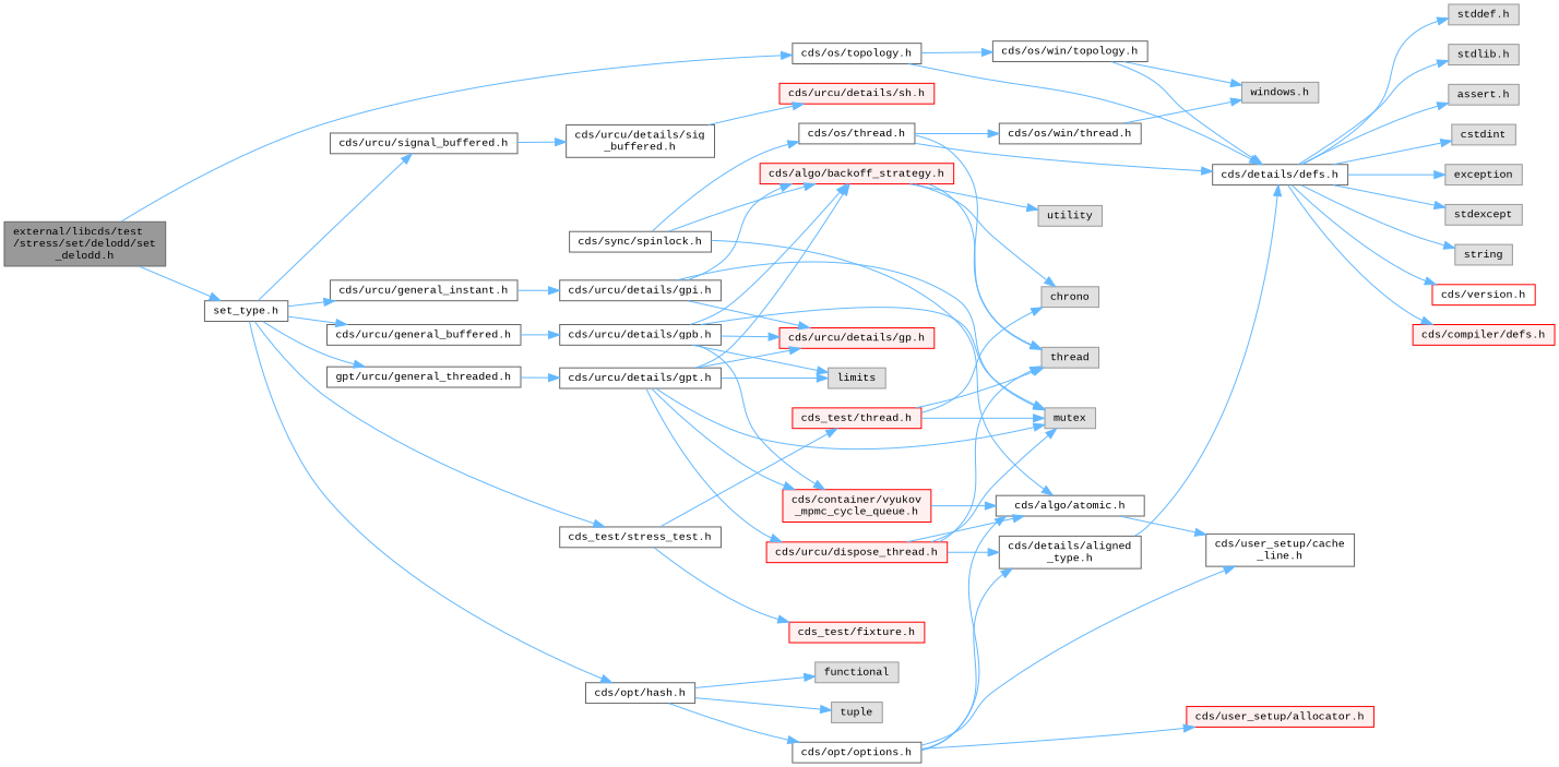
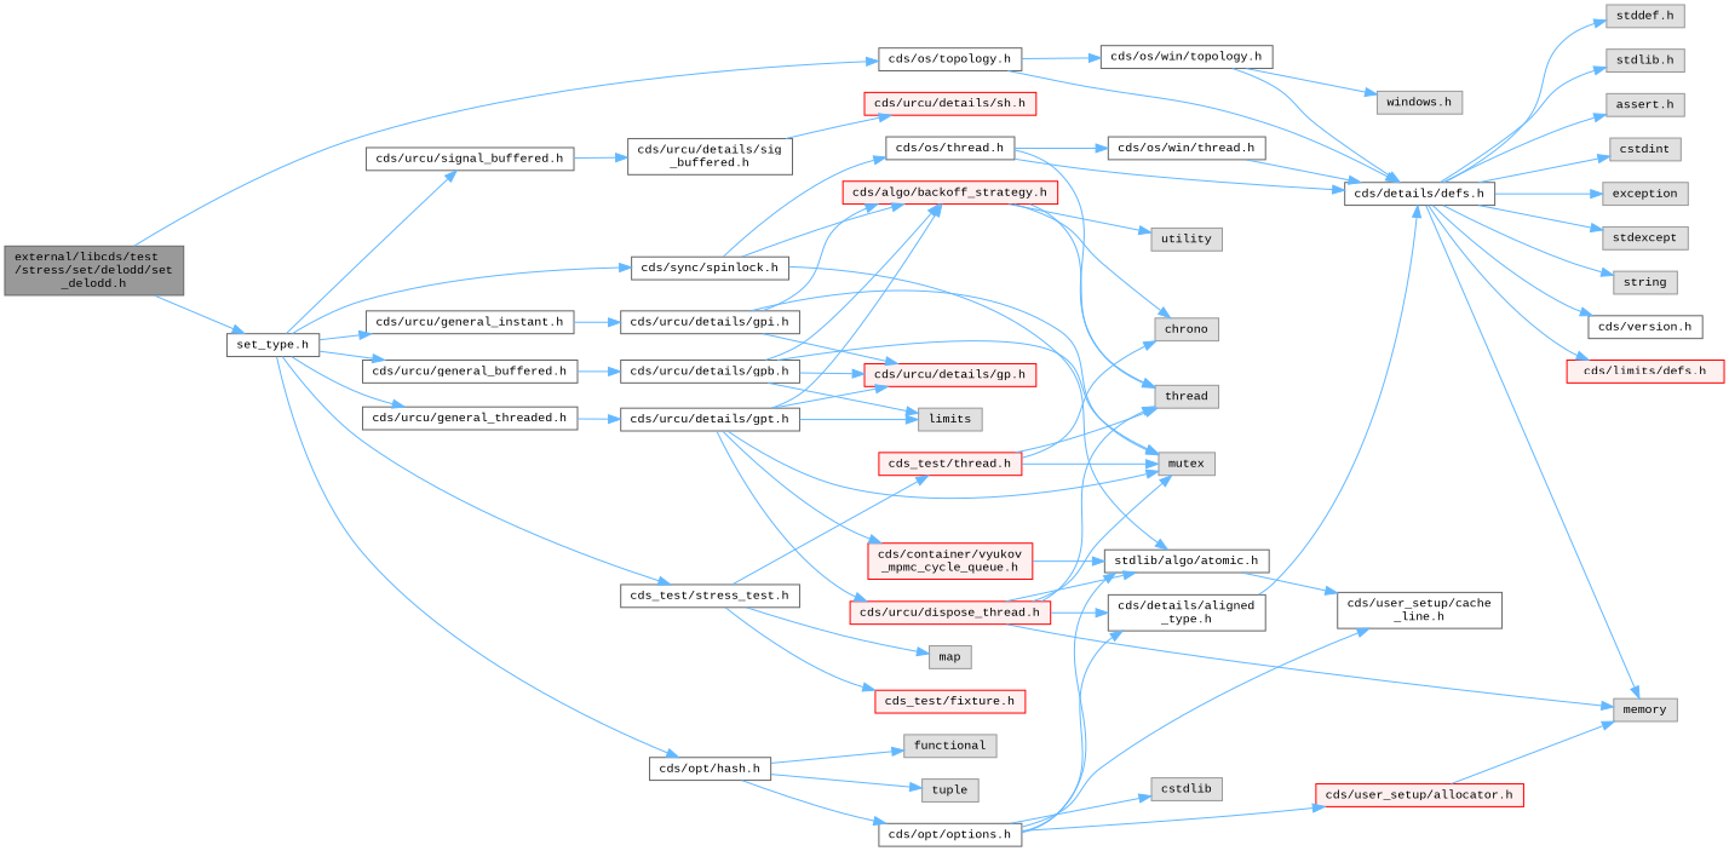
  digraph {
    fontname="Liberation Mono"
    rankdir=LR
    node [color=grey40 fillcolor=white fontname="Liberation Mono" fontsize=10 shape=box style=filled]
    edge [color=steelblue1 fontname="Liberation Mono" fontsize=10 labelfontname=Helvetica labelfontsize=10 style=solid]
    n1 [color=gray40 fillcolor=grey60 fontcolor=black height=0.2 label="external/libcds/test\l/stress/set/delodd/set\l_delodd.h" width=0.4]
    n2 [height=0.2 label="set_type.h" width=0.4]
    n3 [height=0.2 label="cds/os/topology.h" width=0.4]
    n4 [height=0.2 label="cds/urcu/general_instant.h" width=0.4]
    n5 [height=0.2 label="cds/urcu/general_buffered.h" width=0.4]
-   n6 [height=0.2 label="gpt/urcu/general_threaded.h" width=0.4]
+   n6 [height=0.2 label="cds/urcu/general_threaded.h" width=0.4]
    n7 [height=0.2 label="cds/urcu/signal_buffered.h" width=0.4]
    n8 [height=0.2 label="cds/opt/hash.h" width=0.4]
    n9 [height=0.2 label="cds/sync/spinlock.h" width=0.4]
    n10 [height=0.2 label="cds_test/stress_test.h" width=0.4]
    n11 [height=0.2 label="cds/details/defs.h" width=0.4]
    n12 [height=0.2 label="cds/os/win/topology.h" width=0.4]
    n13 [height=0.2 label="cds/urcu/details/gpi.h" width=0.4]
    n14 [height=0.2 label="cds/urcu/details/gpb.h" width=0.4]
    n15 [height=0.2 label="cds/urcu/details/gpt.h" width=0.4]
    n16 [height=0.2 label="cds/urcu/details/sig\l_buffered.h" width=0.4]
    n17 [color=grey60 fillcolor="#E0E0E0" height=0.2 label=tuple width=0.4]
    n18 [color=grey60 fillcolor="#E0E0E0" height=0.2 label=functional width=0.4]
    n19 [height=0.2 label="cds/opt/options.h" width=0.4]
    n20 [color=red fillcolor="#FFF0F0" height=0.2 label="cds/algo/backoff_strategy.h" width=0.4]
-   n21 [height=0.2 label="cds/algo/atomic.h" width=0.4]
+   n21 [height=0.2 label="stdlib/algo/atomic.h" width=0.4]
    n22 [height=0.2 label="cds/os/thread.h" width=0.4]
+   n23 [color=grey60 fillcolor="#E0E0E0" height=0.2 label=map width=0.4]
    n24 [color=red fillcolor="#FFF0F0" height=0.2 label="cds_test/fixture.h" width=0.4]
    n25 [color=red fillcolor="#FFF0F0" height=0.2 label="cds_test/thread.h" width=0.4]
    n26 [color=grey60 fillcolor="#E0E0E0" height=0.2 label=mutex width=0.4]
    n27 [color=red fillcolor="#FFF0F0" height=0.2 label="cds/urcu/details/gp.h" width=0.4]
    n28 [color=grey60 fillcolor="#E0E0E0" height=0.2 label=utility width=0.4]
    n29 [color=grey60 fillcolor="#E0E0E0" height=0.2 label=thread width=0.4]
    n30 [color=grey60 fillcolor="#E0E0E0" height=0.2 label=chrono width=0.4]
    n31 [color=grey60 fillcolor="#E0E0E0" height=0.2 label=limits width=0.4]
    n32 [color=red fillcolor="#FFF0F0" height=0.2 label="cds/container/vyukov\l_mpmc_cycle_queue.h" width=0.4]
    n33 [height=0.2 label="cds/user_setup/cache\l_line.h" width=0.4]
    n34 [color=grey60 fillcolor="#E0E0E0" height=0.2 label="stddef.h" width=0.4]
    n35 [color=grey60 fillcolor="#E0E0E0" height=0.2 label="stdlib.h" width=0.4]
    n36 [color=grey60 fillcolor="#E0E0E0" height=0.2 label="assert.h" width=0.4]
    n37 [color=grey60 fillcolor="#E0E0E0" height=0.2 label=cstdint width=0.4]
    n38 [color=grey60 fillcolor="#E0E0E0" height=0.2 label=exception width=0.4]
    n39 [color=grey60 fillcolor="#E0E0E0" height=0.2 label=stdexcept width=0.4]
    n40 [color=grey60 fillcolor="#E0E0E0" height=0.2 label=string width=0.4]
-   n42 [color=red height=0.2 label="cds/version.h" width=0.4]
-   n43 [color=red fillcolor="#FFF0F0" height=0.2 label="cds/compiler/defs.h" width=0.4]
+   n41 [color=grey60 fillcolor="#E0E0E0" height=0.2 label=memory width=0.4]
+   n42 [height=0.2 label="cds/version.h" width=0.4]
+   n43 [color=red fillcolor="#FFF0F0" height=0.2 label="cds/limits/defs.h" width=0.4]
    n44 [color=red fillcolor="#FFF0F0" height=0.2 label="cds/urcu/dispose_thread.h" width=0.4]
    n45 [height=0.2 label="cds/details/aligned\l_type.h" width=0.4]
    n46 [color=red fillcolor="#FFF0F0" height=0.2 label="cds/urcu/details/sh.h" width=0.4]
+   n47 [color=grey60 fillcolor="#E0E0E0" height=0.2 label=cstdlib width=0.4]
    n48 [color=red fillcolor="#FFF0F0" height=0.2 label="cds/user_setup/allocator.h" width=0.4]
    n49 [height=0.2 label="cds/os/win/thread.h" width=0.4]
    n50 [color=grey60 fillcolor="#E0E0E0" height=0.2 label="windows.h" width=0.4]
    n1 -> n2
    n1 -> n3
    n2 -> n4
    n2 -> n5
    n2 -> n6
    n2 -> n7
    n2 -> n8
+   n2 -> n9
    n2 -> n10
    n3 -> n11
    n3 -> n12
    n4 -> n13
    n5 -> n14
    n6 -> n15
    n7 -> n16
    n8 -> n17
    n8 -> n18
    n8 -> n19
    n9 -> n20
    n9 -> n21
    n9 -> n22
+   n10 -> n23
    n10 -> n24
    n10 -> n25
    n11 -> n34
    n11 -> n35
    n11 -> n36
    n11 -> n37
    n11 -> n38
    n11 -> n39
    n11 -> n40
+   n11 -> n41
    n11 -> n42
    n11 -> n43
    n12 -> n11
    n12 -> n50
    n13 -> n20
    n13 -> n26
    n13 -> n27
    n14 -> n20
    n14 -> n26
    n14 -> n27
    n14 -> n31
-   n14 -> n32
    n15 -> n20
    n15 -> n26
    n15 -> n27
    n15 -> n31
    n15 -> n32
    n15 -> n44
    n16 -> n46
    n19 -> n21
    n19 -> n33
    n19 -> n45
+   n19 -> n47
    n19 -> n48
    n20 -> n28
    n20 -> n29
    n20 -> n30
    n21 -> n33
    n22 -> n11
    n22 -> n29
    n22 -> n49
    n25 -> n26
    n25 -> n29
    n25 -> n30
    n32 -> n21
    n44 -> n21
    n44 -> n26
    n44 -> n29
+   n44 -> n41
    n44 -> n45
    n45 -> n11
-   n49 -> n50
+   n48 -> n41
+   n49 -> n11
  }
